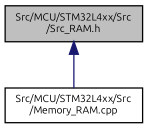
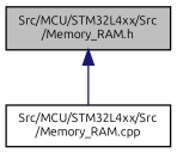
  digraph {
    fontname=Ubuntu
    node [color=black fontname=Ubuntu fontsize=8 shape=record style=filled]
-   n1 [fillcolor=grey75 fontcolor=black height=0.2 label="Src/MCU/STM32L4xx/Src\l/Src_RAM.h" width=0.4]
+   n1 [fillcolor=grey75 fontcolor=black height=0.2 label="Src/MCU/STM32L4xx/Src\l/Memory_RAM.h" width=0.4]
    n2 [fillcolor=white height=0.2 label="Src/MCU/STM32L4xx/Src\l/Memory_RAM.cpp" width=0.4]
    n1 -> n2 [color=midnightblue dir=back fontname=Ubuntu fontsize=8 labelfontname=Sans labelfontsize=8 style=solid]
  }
